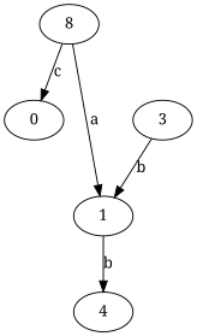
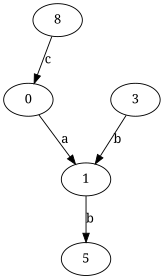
  strict digraph {
    fontname="Noto Serif"
    node [fontname="Noto Serif"]
    edge [fontname="Noto Serif"]
    0
    1
-   5 [label=4]
+   5
    8
    3
-   8 -> 1 [label=a]
+   0 -> 1 [label=a]
    1 -> 5 [label=b]
    8 -> 0 [label=c]
    3 -> 1 [label=b]
  }
